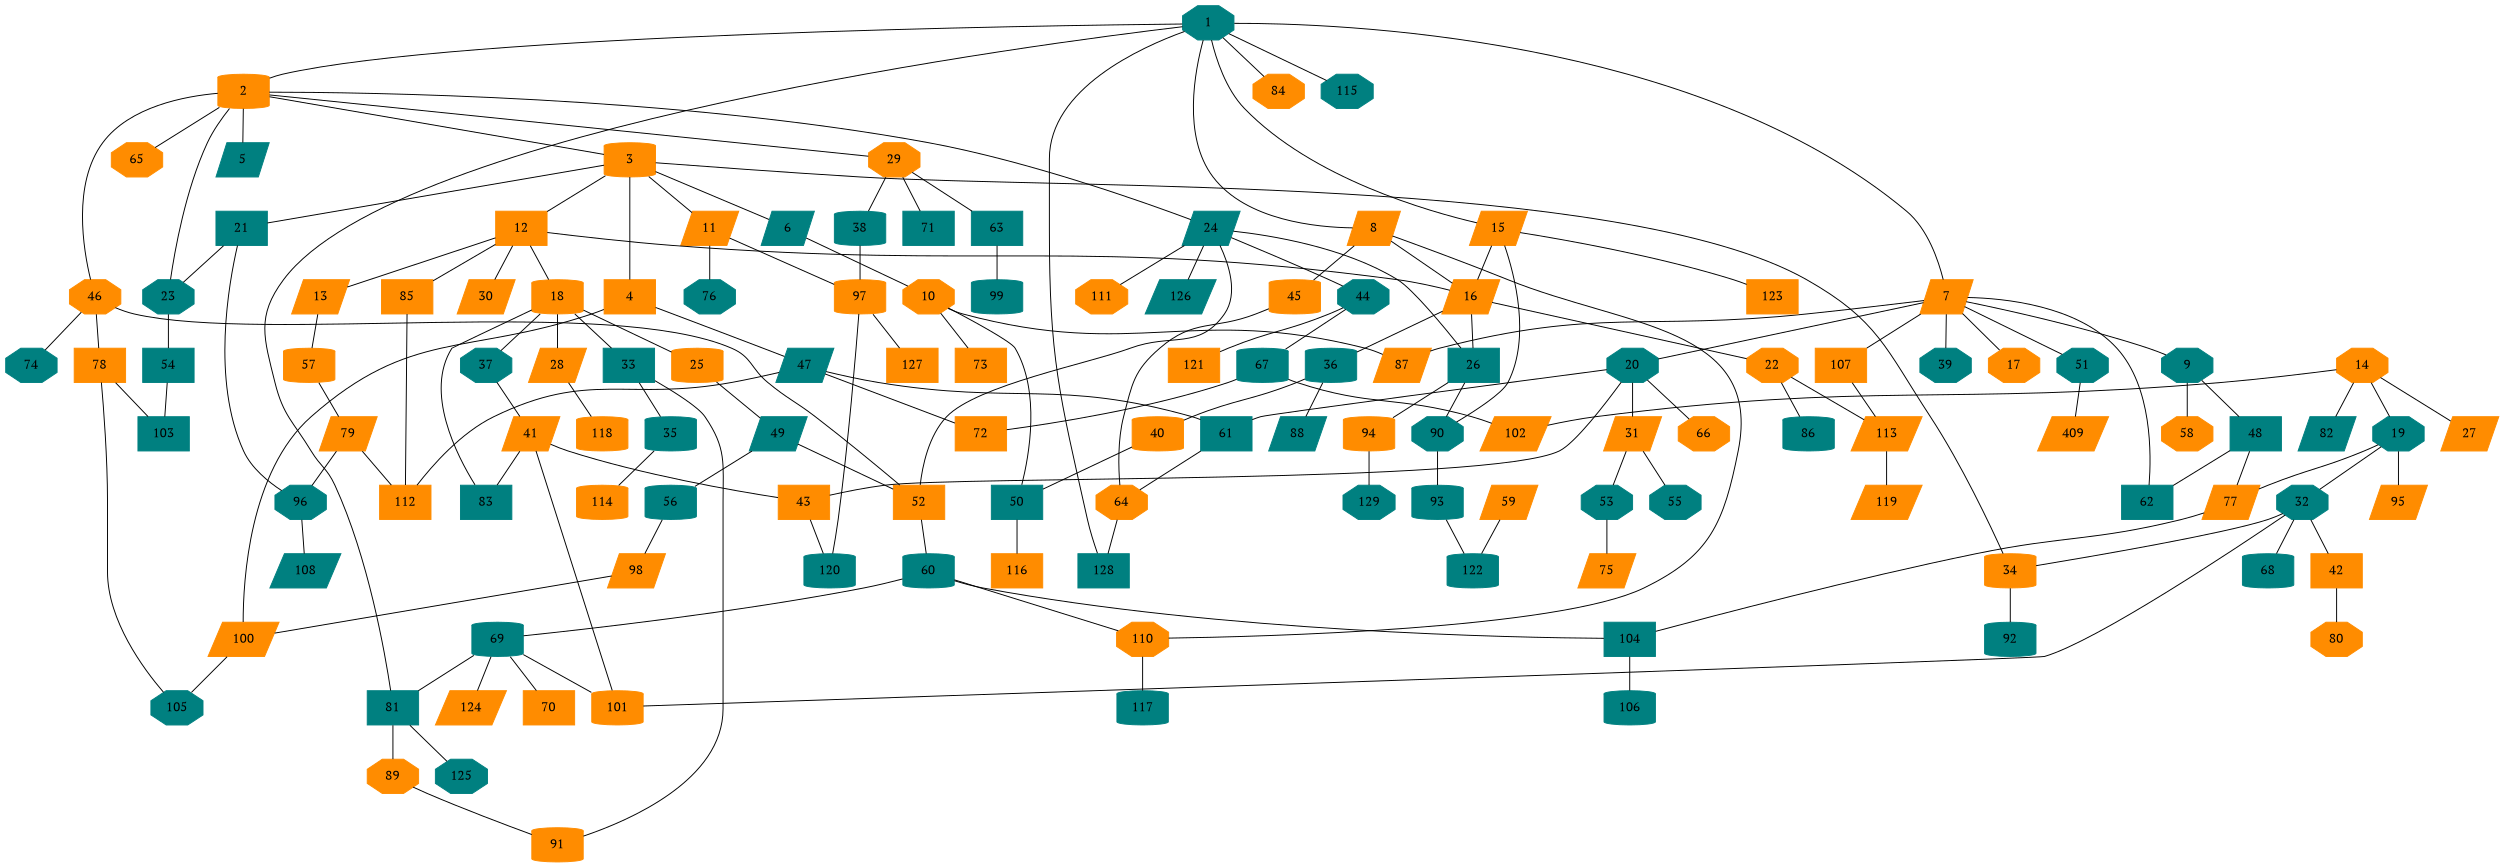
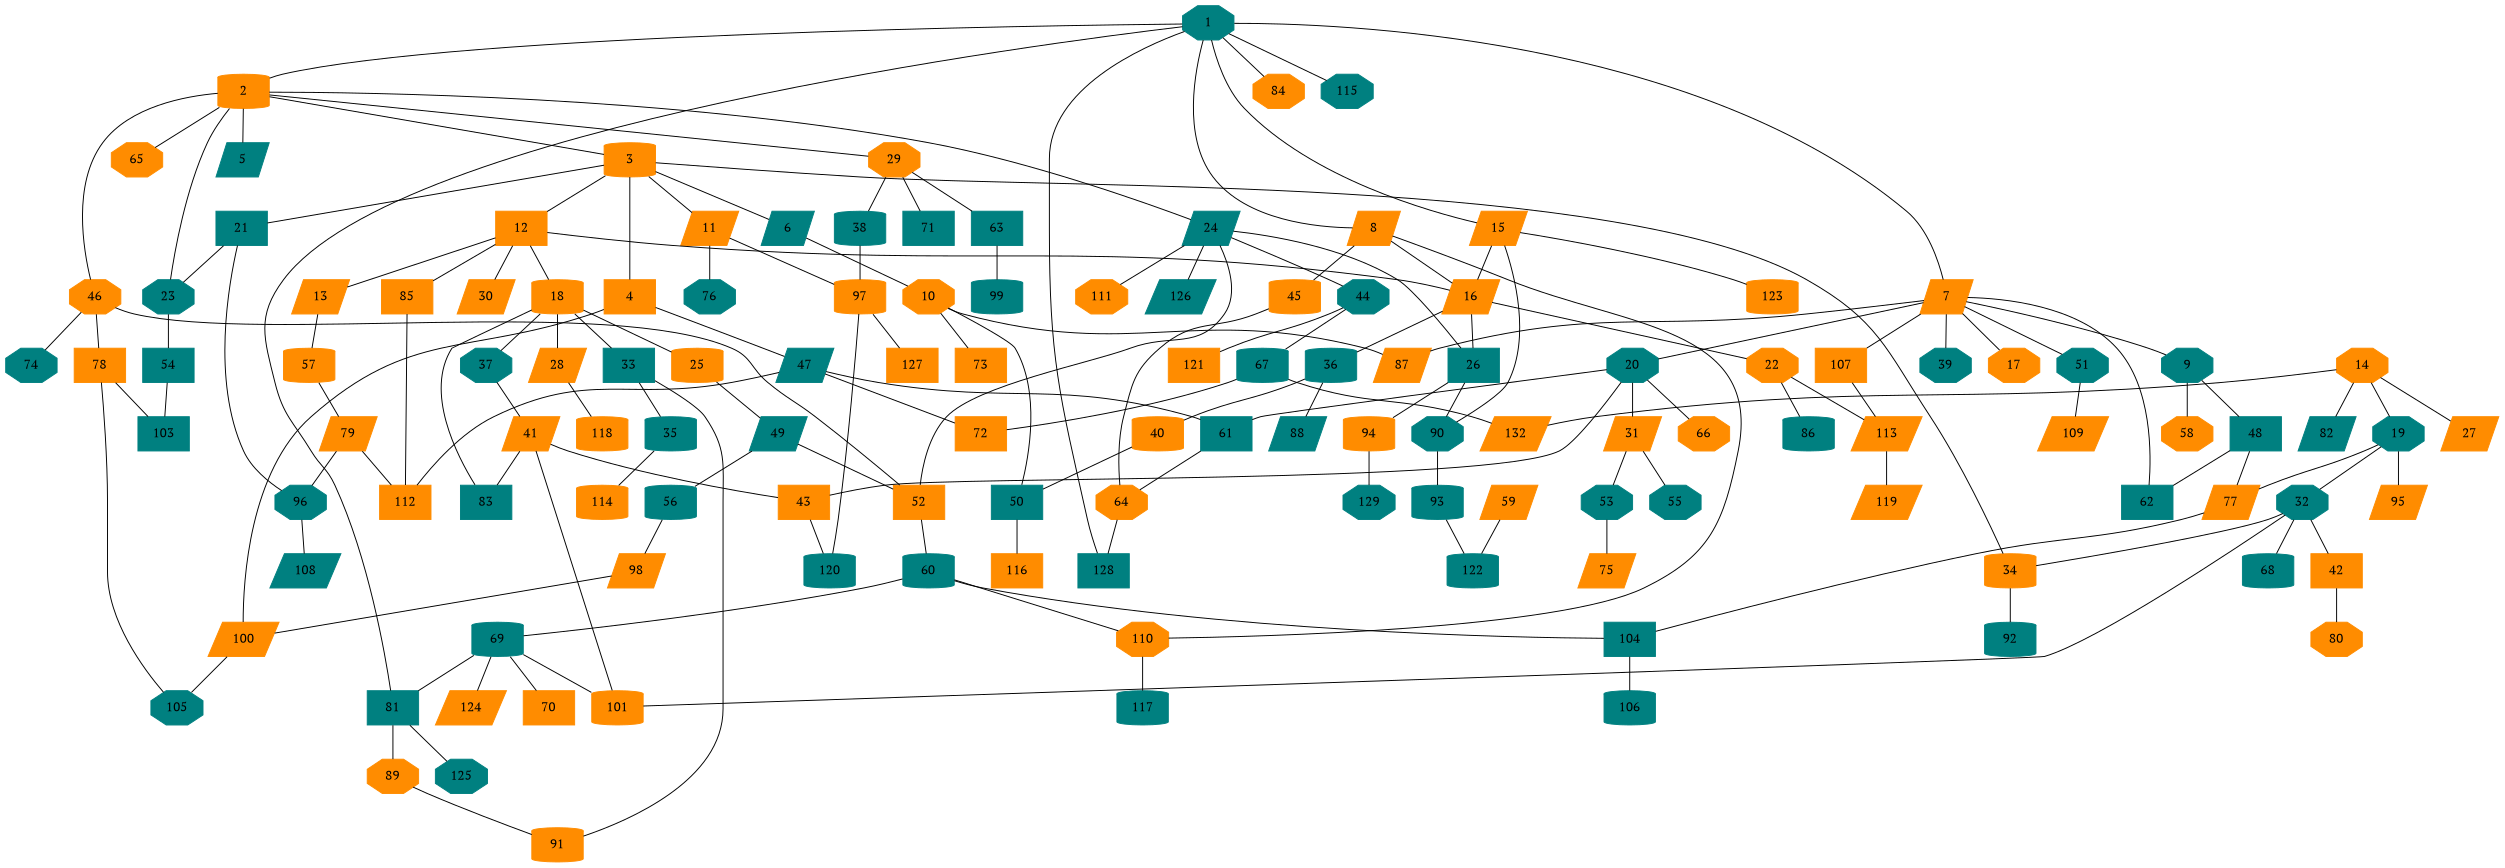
  graph {
    fontname="PT Serif"
    node [color=darkorange fontname="PT Serif" shape=octagon style=filled]
    edge [fontname="PT Serif"]
    1 [color=teal]
    2 [shape=cylinder]
    7 [shape=parallelogram]
    8 [shape=parallelogram]
    15 [shape=parallelogram]
    81 [color=teal shape=box]
    84
    115 [color=teal]
    128 [color=teal shape=box]
    3 [shape=cylinder]
    5 [color=teal shape=parallelogram]
    23 [color=teal]
    24 [color=teal shape=parallelogram]
    29
    46
    65
    9 [color=teal]
    17
    20 [color=teal]
    39 [color=teal]
    51 [color=teal]
    62 [color=teal shape=box]
    87 [shape=parallelogram]
    107 [shape=box]
    16 [shape=parallelogram]
    45 [shape=cylinder]
    110
    90 [color=teal]
-   123 [shape=box]
+   123 [shape=cylinder]
    89
    125 [color=teal]
    4 [shape=box]
    6 [color=teal shape=parallelogram]
    11 [shape=parallelogram]
    12 [shape=box]
    21 [color=teal shape=box]
    34 [shape=cylinder]
    54 [color=teal shape=box]
    26 [color=teal shape=box]
    44 [color=teal]
    52 [shape=box]
    111
    126 [color=teal shape=parallelogram]
    38 [color=teal shape=cylinder]
    63 [color=teal shape=box]
    71 [color=teal shape=box]
    74 [color=teal]
    78 [shape=box]
    47 [color=teal shape=parallelogram]
    100 [shape=parallelogram]
    10
    76 [color=teal]
    97 [shape=cylinder]
    13 [shape=parallelogram]
    18 [shape=cylinder]
    30 [shape=parallelogram]
    85 [shape=box]
    96 [color=teal]
    92 [color=teal shape=cylinder]
    61 [color=teal shape=box]
    72 [shape=box]
    112 [shape=box]
    105 [color=teal]
    50 [color=teal shape=box]
    73 [shape=box]
    48 [color=teal shape=box]
    58
    31 [shape=parallelogram]
    43 [shape=box]
    66
-   109 [shape=parallelogram label=409]
+   109 [shape=parallelogram]
    59 [shape=parallelogram]
    122 [color=teal shape=cylinder]
    113 [shape=parallelogram]
    19 [color=teal]
    14
    27 [shape=parallelogram]
    82 [color=teal shape=parallelogram]
-   102 [shape=parallelogram]
+   102 [shape=parallelogram label=132]
    22
    36 [color=teal shape=cylinder]
    64
    117 [color=teal shape=cylinder]
    77 [shape=parallelogram]
    116 [shape=box]
    127 [shape=box]
    57 [shape=cylinder]
    25 [shape=cylinder]
    28 [shape=parallelogram]
    33 [color=teal shape=box]
    37 [color=teal]
    83 [color=teal shape=box]
    79 [shape=parallelogram]
    32 [color=teal]
    95 [shape=parallelogram]
    93 [color=teal shape=cylinder]
    86 [color=teal shape=cylinder]
    94 [shape=cylinder]
    40 [shape=cylinder]
    88 [color=teal shape=parallelogram]
    49 [color=teal shape=parallelogram]
    118 [shape=cylinder]
    35 [color=teal shape=cylinder]
    91 [shape=cylinder]
    41 [shape=parallelogram]
    42 [shape=box]
    68 [color=teal shape=cylinder]
    101 [shape=cylinder]
    104 [color=teal shape=box]
    53 [color=teal]
    55 [color=teal]
    120 [color=teal shape=cylinder]
    108 [color=teal shape=parallelogram]
    119 [shape=parallelogram]
    103 [color=teal shape=box]
    67 [color=teal shape=cylinder]
    121 [shape=box]
    60 [color=teal shape=cylinder]
    56 [color=teal shape=cylinder]
    129 [color=teal]
    99 [color=teal shape=cylinder]
    75 [shape=parallelogram]
    80
    114 [shape=cylinder]
    98 [shape=parallelogram]
    69 [color=teal shape=cylinder]
    70 [shape=box]
    124 [shape=parallelogram]
    106 [color=teal shape=cylinder]
    1 -- 2
    1 -- 7
    1 -- 8
    1 -- 15
    1 -- 81
    1 -- 84
    1 -- 115
    1 -- 128
    2 -- 3
    2 -- 5
    2 -- 23
    2 -- 24
    2 -- 29
    2 -- 46
    2 -- 65
    7 -- 9
    7 -- 17
    7 -- 20
    7 -- 39
    7 -- 51
    7 -- 62
    7 -- 87
    7 -- 107
    8 -- 16
    8 -- 45
    8 -- 110
    15 -- 16
    15 -- 90
    15 -- 123
    81 -- 89
    81 -- 125
    3 -- 4
    3 -- 6
    3 -- 11
    3 -- 12
    3 -- 21
    3 -- 34
    23 -- 54
    24 -- 26
    24 -- 44
    24 -- 52
    24 -- 111
    24 -- 126
    29 -- 38
    29 -- 63
    29 -- 71
    46 -- 52
    46 -- 74
    46 -- 78
    9 -- 48
    9 -- 58
    20 -- 61
    20 -- 31
    20 -- 43
    20 -- 66
    51 -- 109
    107 -- 113
    16 -- 26
    16 -- 22
    16 -- 36
    45 -- 64
    110 -- 117
    90 -- 93
    89 -- 91
    4 -- 47
    4 -- 100
    6 -- 10
    11 -- 76
    11 -- 97
    12 -- 16
    12 -- 13
    12 -- 18
    12 -- 30
    12 -- 85
    21 -- 23
    21 -- 96
    34 -- 92
    54 -- 103
    26 -- 90
    26 -- 94
    44 -- 67
    44 -- 121
    52 -- 60
    38 -- 97
    63 -- 99
    78 -- 105
    78 -- 103
    47 -- 61
    47 -- 72
    47 -- 112
    100 -- 105
    10 -- 87
    10 -- 50
    10 -- 73
    97 -- 127
    97 -- 120
    13 -- 57
    18 -- 25
    18 -- 28
    18 -- 33
    18 -- 37
    18 -- 83
    85 -- 112
    96 -- 108
    61 -- 64
    50 -- 116
    48 -- 62
    48 -- 77
    31 -- 53
    31 -- 55
    43 -- 120
    59 -- 122
    113 -- 119
    19 -- 77
    19 -- 32
    19 -- 95
    14 -- 19
    14 -- 27
    14 -- 82
    14 -- 102
    22 -- 113
    22 -- 86
    36 -- 40
    36 -- 88
    64 -- 128
    77 -- 104
    57 -- 79
    25 -- 49
    28 -- 118
    33 -- 35
    33 -- 91
    37 -- 41
    79 -- 96
    79 -- 112
    32 -- 34
    32 -- 42
    32 -- 68
    32 -- 101
    93 -- 122
    94 -- 129
    40 -- 50
    49 -- 52
    49 -- 56
    35 -- 114
    41 -- 43
    41 -- 83
    41 -- 101
    42 -- 80
    104 -- 106
    53 -- 75
    67 -- 72
    67 -- 102
    60 -- 110
    60 -- 104
    60 -- 69
    56 -- 98
    98 -- 100
    69 -- 81
    69 -- 101
    69 -- 70
    69 -- 124
  }
